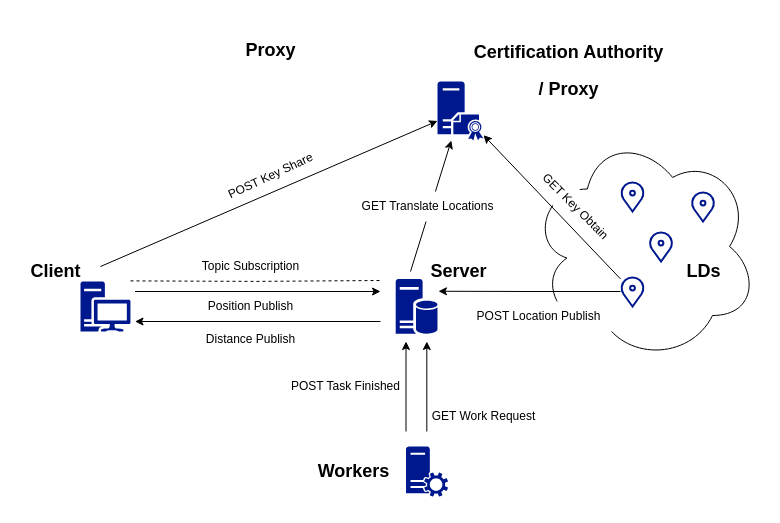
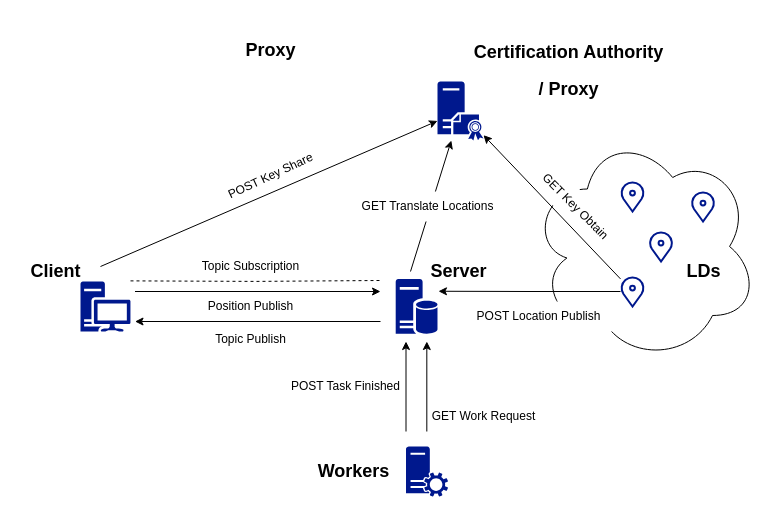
  <mxCell id="0" />
  <mxCell id="1" parent="0" />
  <mxCell id="2" value="" style="ellipse;shape=cloud;whiteSpace=wrap;html=1;" vertex="1" parent="1"><mxGeometry x="530" y="131" width="227.5" height="230" as="geometry" /></mxCell>
  <mxCell id="3" style="edgeStyle=orthogonalEdgeStyle;rounded=0;orthogonalLoop=1;jettySize=auto;html=1;endArrow=none;startFill=0;dashed=1;" edge="1" parent="1"><mxGeometry relative="1" as="geometry"><mxPoint x="380" y="280" as="targetPoint" /><mxPoint x="130" y="280.38" as="sourcePoint" /></mxGeometry></mxCell>
  <mxCell id="4" value="" style="sketch=0;aspect=fixed;pointerEvents=1;shadow=0;dashed=0;html=1;strokeColor=none;labelPosition=center;verticalLabelPosition=bottom;verticalAlign=top;align=center;fillColor=#00188D;shape=mxgraph.mscae.enterprise.workstation_client" parent="1" vertex="1"><mxGeometry x="80" y="281" width="50" height="50" as="geometry" /></mxCell>
  <mxCell id="5" style="rounded=0;orthogonalLoop=1;jettySize=auto;html=1;" edge="1" parent="1" target="29"><mxGeometry relative="1" as="geometry"><mxPoint x="410" y="271" as="sourcePoint" /></mxGeometry></mxCell>
  <mxCell id="6" value="" style="sketch=0;aspect=fixed;pointerEvents=1;shadow=0;dashed=0;html=1;strokeColor=none;labelPosition=center;verticalLabelPosition=bottom;verticalAlign=top;align=center;fillColor=#00188D;shape=mxgraph.mscae.enterprise.database_server" parent="1" vertex="1"><mxGeometry x="395.2" y="278.5" width="41.8" height="55" as="geometry" /></mxCell>
  <mxCell id="7" value="" style="html=1;verticalLabelPosition=bottom;align=center;labelBackgroundColor=#ffffff;verticalAlign=top;strokeWidth=2;strokeColor=#00188D;shadow=0;dashed=0;shape=mxgraph.ios7.icons.location;" parent="1" vertex="1"><mxGeometry x="620" y="181" width="24" height="30" as="geometry" /></mxCell>
  <mxCell id="8" style="rounded=0;orthogonalLoop=1;jettySize=auto;html=1;" edge="1" parent="1" source="9" target="29"><mxGeometry relative="1" as="geometry" /></mxCell>
  <mxCell id="9" value="" style="html=1;verticalLabelPosition=bottom;align=center;labelBackgroundColor=#ffffff;verticalAlign=top;strokeWidth=2;strokeColor=#00188D;shadow=0;dashed=0;shape=mxgraph.ios7.icons.location;" parent="1" vertex="1"><mxGeometry x="620" y="276" width="24" height="30" as="geometry" /></mxCell>
  <mxCell id="10" style="rounded=0;orthogonalLoop=1;jettySize=auto;html=1;jumpStyle=none;endArrow=none;startFill=1;flowAnimation=0;startArrow=classic;" parent="1" edge="1" source="29"><mxGeometry relative="1" as="geometry"><mxPoint x="430" y="131" as="sourcePoint" /><mxPoint x="100" y="266" as="targetPoint" /></mxGeometry></mxCell>
  <mxCell id="11" value="&lt;h2&gt;LDs&lt;/h2&gt;" style="text;html=1;align=center;verticalAlign=middle;resizable=0;points=[];autosize=1;strokeColor=none;fillColor=none;" parent="1" vertex="1"><mxGeometry x="672.5" y="241" width="60" height="60" as="geometry" /></mxCell>
  <mxCell id="12" value="&lt;h2&gt;Server&lt;/h2&gt;" style="text;html=1;align=center;verticalAlign=middle;resizable=0;points=[];autosize=1;strokeColor=none;fillColor=none;" parent="1" vertex="1"><mxGeometry x="417.5" y="241" width="80" height="60" as="geometry" /></mxCell>
  <mxCell id="13" value="&lt;h2&gt;Client&lt;/h2&gt;" style="text;html=1;align=center;verticalAlign=middle;resizable=0;points=[];autosize=1;strokeColor=none;fillColor=none;" parent="1" vertex="1"><mxGeometry x="20" y="241" width="70" height="60" as="geometry" /></mxCell>
  <mxCell id="14" value="" style="sketch=0;pointerEvents=1;shadow=0;dashed=0;html=1;strokeColor=none;labelPosition=center;verticalLabelPosition=bottom;verticalAlign=top;align=center;fillColor=#00188D;shape=mxgraph.mscae.system_center.roles" parent="1" vertex="1"><mxGeometry x="405.5" y="446" width="42" height="50" as="geometry" /></mxCell>
  <mxCell id="15" style="rounded=0;orthogonalLoop=1;jettySize=auto;html=1;jumpStyle=none;endArrow=none;startFill=1;endFill=1;startArrow=classic;" parent="1" edge="1"><mxGeometry relative="1" as="geometry"><mxPoint x="426.32" y="341" as="sourcePoint" /><mxPoint x="426.32" y="431" as="targetPoint" /></mxGeometry></mxCell>
  <mxCell id="16" value="&lt;h2&gt;Workers&lt;/h2&gt;" style="text;html=1;align=center;verticalAlign=middle;resizable=0;points=[];autosize=1;strokeColor=none;fillColor=none;" parent="1" vertex="1"><mxGeometry x="307.5" y="441" width="90" height="60" as="geometry" /></mxCell>
  <mxCell id="17" value="&lt;h2&gt;Proxy&lt;/h2&gt;" style="text;html=1;align=center;verticalAlign=middle;resizable=0;points=[];autosize=1;strokeColor=none;fillColor=none;" vertex="1" parent="1"><mxGeometry x="234.5" y="20" width="70" height="60" as="geometry" /></mxCell>
  <mxCell id="18" value="&lt;div&gt;POST Key Share&lt;/div&gt;" style="text;html=1;align=center;verticalAlign=middle;resizable=0;points=[];autosize=1;strokeColor=none;fillColor=none;rotation=-25;" vertex="1" parent="1"><mxGeometry x="214.5" y="161" width="110" height="30" as="geometry" /></mxCell>
  <mxCell id="19" value="GET Key Obtain" style="text;html=1;align=center;verticalAlign=middle;resizable=0;points=[];autosize=1;strokeColor=none;fillColor=default;rotation=45;" vertex="1" parent="1"><mxGeometry x="520" y="191" width="110" height="30" as="geometry" /></mxCell>
  <mxCell id="20" value="Topic Subscription" style="text;html=1;align=center;verticalAlign=middle;resizable=0;points=[];autosize=1;strokeColor=none;fillColor=none;" vertex="1" parent="1"><mxGeometry x="190" y="251" width="120" height="30" as="geometry" /></mxCell>
  <mxCell id="21" value="&lt;div&gt;Position Publish&lt;/div&gt;" style="text;html=1;align=center;verticalAlign=middle;resizable=0;points=[];autosize=1;strokeColor=none;fillColor=none;" vertex="1" parent="1"><mxGeometry x="195" y="291" width="110" height="30" as="geometry" /></mxCell>
  <mxCell id="22" style="rounded=0;orthogonalLoop=1;jettySize=auto;html=1;jumpStyle=none;endArrow=none;startFill=1;flowAnimation=0;startArrow=classic;" edge="1" parent="1"><mxGeometry relative="1" as="geometry"><mxPoint x="380" y="291" as="sourcePoint" /><mxPoint x="134.5" y="291" as="targetPoint" /><Array as="points"><mxPoint x="204.5" y="291" /></Array></mxGeometry></mxCell>
  <mxCell id="23" style="rounded=0;orthogonalLoop=1;jettySize=auto;html=1;jumpStyle=none;endArrow=classic;startFill=0;flowAnimation=0;startArrow=none;endFill=1;" edge="1" parent="1"><mxGeometry relative="1" as="geometry"><mxPoint x="380" y="321" as="sourcePoint" /><mxPoint x="134.5" y="321" as="targetPoint" /><Array as="points"><mxPoint x="204.5" y="321" /></Array></mxGeometry></mxCell>
- <mxCell id="24" value="Distance Publish" style="text;html=1;align=center;verticalAlign=middle;resizable=0;points=[];autosize=1;strokeColor=none;fillColor=none;" vertex="1" parent="1"><mxGeometry x="194.5" y="324" width="110" height="30" as="geometry" /></mxCell>
+ <mxCell id="24" value="Topic Publish" style="text;html=1;align=center;verticalAlign=middle;resizable=0;points=[];autosize=1;strokeColor=none;fillColor=none;" vertex="1" parent="1"><mxGeometry x="194.5" y="324" width="110" height="30" as="geometry" /></mxCell>
  <mxCell id="25" value="GET Work Request" style="text;html=1;align=center;verticalAlign=middle;resizable=0;points=[];autosize=1;strokeColor=none;fillColor=none;rotation=0;" vertex="1" parent="1"><mxGeometry x="417.5" y="401" width="130" height="30" as="geometry" /></mxCell>
  <mxCell id="26" style="rounded=0;orthogonalLoop=1;jettySize=auto;html=1;jumpStyle=none;endArrow=none;startFill=1;endFill=1;startArrow=classic;" edge="1" parent="1"><mxGeometry relative="1" as="geometry"><mxPoint x="405.5" y="341" as="sourcePoint" /><mxPoint x="405.5" y="431" as="targetPoint" /></mxGeometry></mxCell>
  <mxCell id="27" value="POST Task Finished" style="text;html=1;align=center;verticalAlign=middle;resizable=0;points=[];autosize=1;strokeColor=none;fillColor=none;rotation=0;" vertex="1" parent="1"><mxGeometry x="280" y="371" width="130" height="30" as="geometry" /></mxCell>
  <mxCell id="28" value="" style="html=1;verticalLabelPosition=bottom;align=center;labelBackgroundColor=#ffffff;verticalAlign=top;strokeWidth=2;strokeColor=#00188D;shadow=0;dashed=0;shape=mxgraph.ios7.icons.location;" vertex="1" parent="1"><mxGeometry x="648.5" y="231" width="24" height="30" as="geometry" /></mxCell>
  <mxCell id="29" value="" style="sketch=0;pointerEvents=1;shadow=0;dashed=0;html=1;strokeColor=none;fillColor=#00188D;labelPosition=center;verticalLabelPosition=bottom;verticalAlign=top;outlineConnect=0;align=center;shape=mxgraph.office.servers.certificate_authority;" vertex="1" parent="1"><mxGeometry x="437" y="81" width="46" height="59" as="geometry" /></mxCell>
  <mxCell id="30" value="&lt;h2&gt;Certification Authority&lt;/h2&gt;&lt;h2&gt;/ Proxy&lt;/h2&gt;" style="text;html=1;align=center;verticalAlign=middle;resizable=0;points=[];autosize=1;strokeColor=none;fillColor=none;" vertex="1" parent="1"><mxGeometry x="462.5" y="21" width="210" height="100" as="geometry" /></mxCell>
  <mxCell id="31" style="edgeStyle=orthogonalEdgeStyle;rounded=0;orthogonalLoop=1;jettySize=auto;html=1;entryX=1.023;entryY=0.223;entryDx=0;entryDy=0;entryPerimeter=0;" edge="1" parent="1" source="9" target="6"><mxGeometry relative="1" as="geometry" /></mxCell>
  <mxCell id="32" value="GET Translate Locations" style="text;html=1;align=center;verticalAlign=middle;resizable=0;points=[];autosize=1;strokeColor=none;fillColor=default;" vertex="1" parent="1"><mxGeometry x="351.5" y="191" width="150" height="30" as="geometry" /></mxCell>
  <mxCell id="33" value="POST Location Publish" style="text;html=1;align=center;verticalAlign=middle;resizable=0;points=[];autosize=1;strokeColor=none;fillColor=default;" vertex="1" parent="1"><mxGeometry x="462.5" y="301" width="150" height="30" as="geometry" /></mxCell>
  <mxCell id="34" value="" style="html=1;verticalLabelPosition=bottom;align=center;labelBackgroundColor=#ffffff;verticalAlign=top;strokeWidth=2;strokeColor=#00188D;shadow=0;dashed=0;shape=mxgraph.ios7.icons.location;" vertex="1" parent="1"><mxGeometry x="690.5" y="191" width="24" height="30" as="geometry" /></mxCell>
